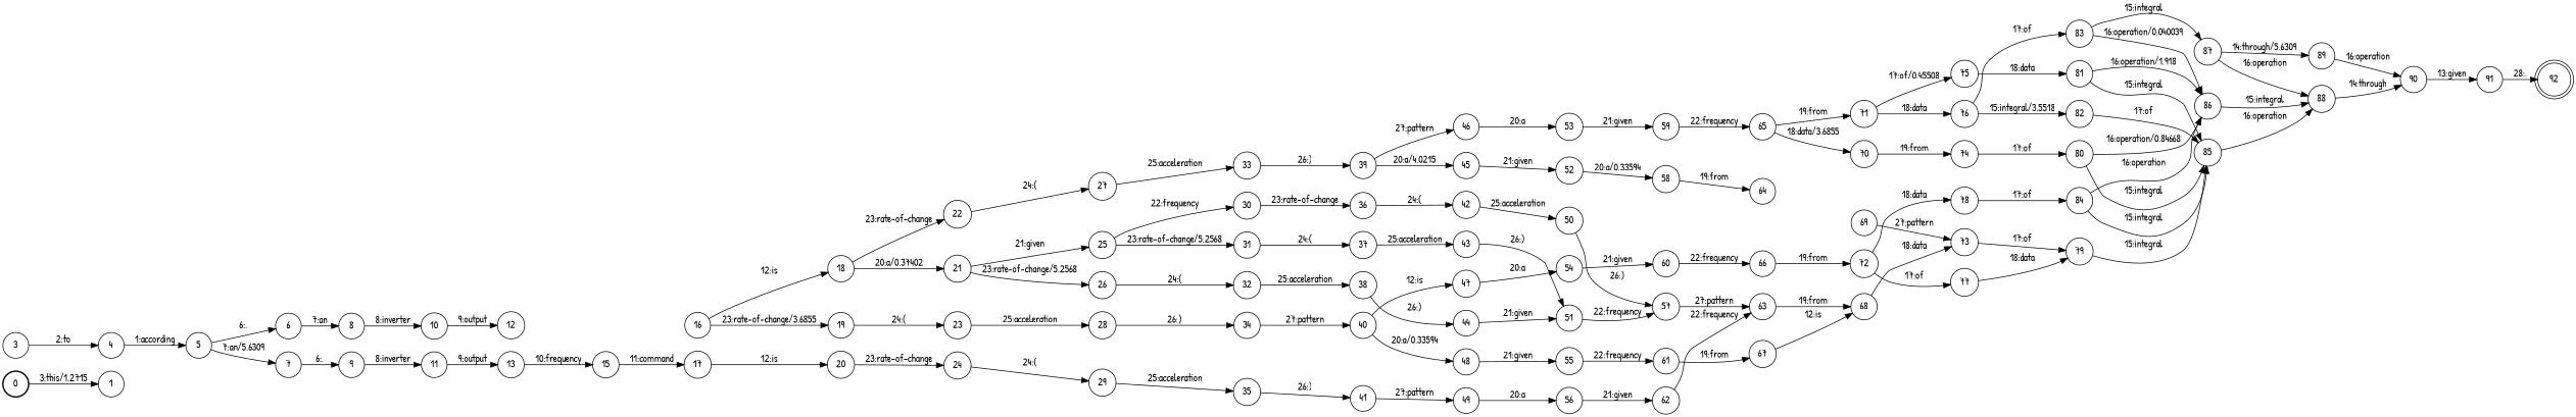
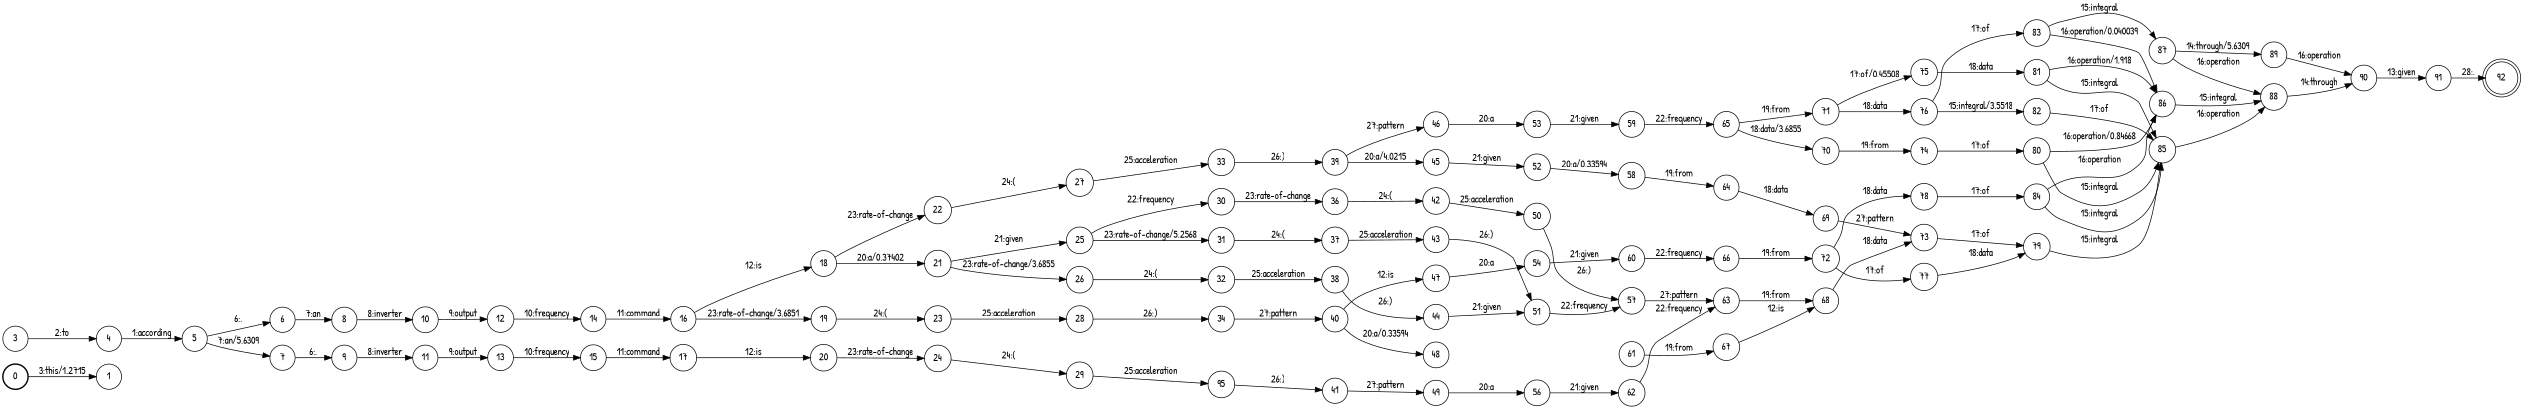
  digraph {
    fontname="Patrick Hand"
    nodesep=0.25
    rankdir=LR
    ranksep=0.4
    node [fontname="Patrick Hand" fontsize=14 shape=circle style=solid]
    edge [fontname="Patrick Hand" fontsize=14]
    n1 [label=0 style=bold]
    n2 [label=1]
    n3 [label=3]
    n4 [label=4]
    n5 [label=5]
    n6 [label=6]
    n7 [label=7]
    n8 [label=8]
    n9 [label=9]
    n10 [label=10]
    n11 [label=11]
    n12 [label=12]
    n13 [label=13]
+   n14 [label=14]
    n15 [label=15]
    n16 [label=16]
    n17 [label=17]
    n18 [label=18]
    n19 [label=19]
    n20 [label=20]
    n21 [label=21]
    n22 [label=22]
    n23 [label=23]
    n24 [label=24]
    n25 [label=25]
    n26 [label=26]
    n27 [label=27]
    n28 [label=28]
    n29 [label=29]
    n30 [label=30]
    n31 [label=31]
    n32 [label=32]
    n33 [label=33]
    n34 [label=34]
-   n35 [label=35]
+   n35 [label=95]
    n36 [label=36]
    n37 [label=37]
    n38 [label=38]
    n39 [label=39]
    n40 [label=40]
    n41 [label=41]
    n42 [label=42]
    n43 [label=43]
    n44 [label=44]
    n45 [label=45]
    n46 [label=46]
    n47 [label=47]
    n48 [label=48]
    n49 [label=49]
    n50 [label=50]
    n51 [label=51]
    n52 [label=52]
    n53 [label=53]
    n54 [label=54]
-   n55 [label=55]
    n56 [label=56]
    n57 [label=57]
    n58 [label=58]
    n59 [label=59]
    n60 [label=60]
    n61 [label=61]
    n62 [label=62]
    n63 [label=63]
    n64 [label=64]
    n65 [label=65]
    n66 [label=66]
    n67 [label=67]
    n68 [label=68]
    n69 [label=69]
    n70 [label=70]
    n71 [label=71]
    n72 [label=72]
    n73 [label=73]
    n74 [label=74]
    n75 [label=75]
    n76 [label=76]
    n77 [label=77]
    n78 [label=78]
    n79 [label=79]
    n80 [label=80]
    n81 [label=81]
    n82 [label=82]
    n83 [label=83]
    n84 [label=84]
    n85 [label=85]
    n86 [label=86]
    n87 [label=87]
    n88 [label=88]
    n89 [label=89]
    n90 [label=90]
    n91 [label=91]
    n92 [label=92 shape=doublecircle]
    n1 -> n2 [label="3:this/1.2715"]
    n3 -> n4 [label="2:to"]
    n4 -> n5 [label="1:according"]
    n5 -> n6 [label="6:,"]
    n5 -> n7 [label="7:an/5.6309"]
    n6 -> n8 [label="7:an"]
    n7 -> n9 [label="6:,"]
    n8 -> n10 [label="8:inverter"]
    n9 -> n11 [label="8:inverter"]
    n10 -> n12 [label="9:output"]
    n11 -> n13 [label="9:output"]
+   n12 -> n14 [label="10:frequency"]
    n13 -> n15 [label="10:frequency"]
+   n14 -> n16 [label="11:command"]
    n15 -> n17 [label="11:command"]
    n16 -> n18 [label="12:is"]
-   n16 -> n19 [label="23:rate-of-change/3.6855"]
+   n16 -> n19 [label="23:rate-of-change/3.6851"]
    n17 -> n20 [label="12:is"]
    n18 -> n21 [label="20:a/0.37402"]
    n18 -> n22 [label="23:rate-of-change"]
    n19 -> n23 [label="24:("]
    n20 -> n24 [label="23:rate-of-change"]
    n21 -> n25 [label="21:given"]
-   n21 -> n26 [label="23:rate-of-change/5.2568"]
+   n21 -> n26 [label="23:rate-of-change/3.6855"]
    n22 -> n27 [label="24:("]
    n23 -> n28 [label="25:acceleration"]
    n24 -> n29 [label="24:("]
    n25 -> n30 [label="22:frequency"]
    n25 -> n31 [label="23:rate-of-change/5.2568"]
    n26 -> n32 [label="24:("]
    n27 -> n33 [label="25:acceleration"]
    n28 -> n34 [label="26:)"]
    n29 -> n35 [label="25:acceleration"]
    n30 -> n36 [label="23:rate-of-change"]
    n31 -> n37 [label="24:("]
    n32 -> n38 [label="25:acceleration"]
    n33 -> n39 [label="26:)"]
    n34 -> n40 [label="27:pattern"]
    n35 -> n41 [label="26:)"]
    n36 -> n42 [label="24:("]
    n37 -> n43 [label="25:acceleration"]
    n38 -> n44 [label="26:)"]
    n39 -> n45 [label="20:a/4.0215"]
    n39 -> n46 [label="27:pattern"]
    n40 -> n47 [label="12:is"]
    n40 -> n48 [label="20:a/0.33594"]
    n41 -> n49 [label="27:pattern"]
    n42 -> n50 [label="25:acceleration"]
    n43 -> n51 [label="26:)"]
    n44 -> n51 [label="21:given"]
    n45 -> n52 [label="21:given"]
    n46 -> n53 [label="20:a"]
    n47 -> n54 [label="20:a"]
-   n48 -> n55 [label="21:given"]
    n49 -> n56 [label="20:a"]
    n50 -> n57 [label="26:)"]
    n51 -> n57 [label="22:frequency"]
    n52 -> n58 [label="20:a/0.33594"]
    n53 -> n59 [label="21:given"]
    n54 -> n60 [label="21:given"]
-   n55 -> n61 [label="22:frequency"]
    n56 -> n62 [label="21:given"]
    n57 -> n63 [label="27:pattern"]
    n58 -> n64 [label="19:from"]
    n59 -> n65 [label="22:frequency"]
    n60 -> n66 [label="22:frequency"]
    n61 -> n67 [label="19:from"]
    n62 -> n63 [label="22:frequency"]
    n63 -> n68 [label="19:from"]
+   n64 -> n69 [label="18:data"]
    n65 -> n70 [label="18:data/3.6855"]
    n65 -> n71 [label="19:from"]
    n66 -> n72 [label="19:from"]
    n67 -> n68 [label="12:is"]
    n68 -> n73 [label="18:data"]
    n69 -> n73 [label="27:pattern"]
    n70 -> n74 [label="19:from"]
    n71 -> n75 [label="17:of/0.45508"]
    n71 -> n76 [label="18:data"]
    n72 -> n77 [label="17:of"]
    n72 -> n78 [label="18:data"]
    n73 -> n79 [label="17:of"]
    n74 -> n80 [label="17:of"]
    n75 -> n81 [label="18:data"]
    n76 -> n82 [label="15:integral/3.5518"]
    n76 -> n83 [label="17:of"]
    n77 -> n79 [label="18:data"]
    n78 -> n84 [label="17:of"]
    n79 -> n85 [label="15:integral"]
    n80 -> n85 [label="15:integral"]
    n80 -> n86 [label="16:operation/0.84668"]
    n81 -> n85 [label="15:integral"]
    n81 -> n86 [label="16:operation/1.918"]
    n82 -> n85 [label="17:of"]
    n83 -> n86 [label="16:operation/0.040039"]
    n83 -> n87 [label="15:integral"]
    n84 -> n85 [label="15:integral"]
    n84 -> n86 [label="16:operation"]
    n85 -> n88 [label="16:operation"]
    n86 -> n88 [label="15:integral"]
    n87 -> n88 [label="16:operation"]
    n87 -> n89 [label="14:through/5.6309"]
    n88 -> n90 [label="14:through"]
    n89 -> n90 [label="16:operation"]
    n90 -> n91 [label="13:given"]
    n91 -> n92 [label="28:."]
  }
